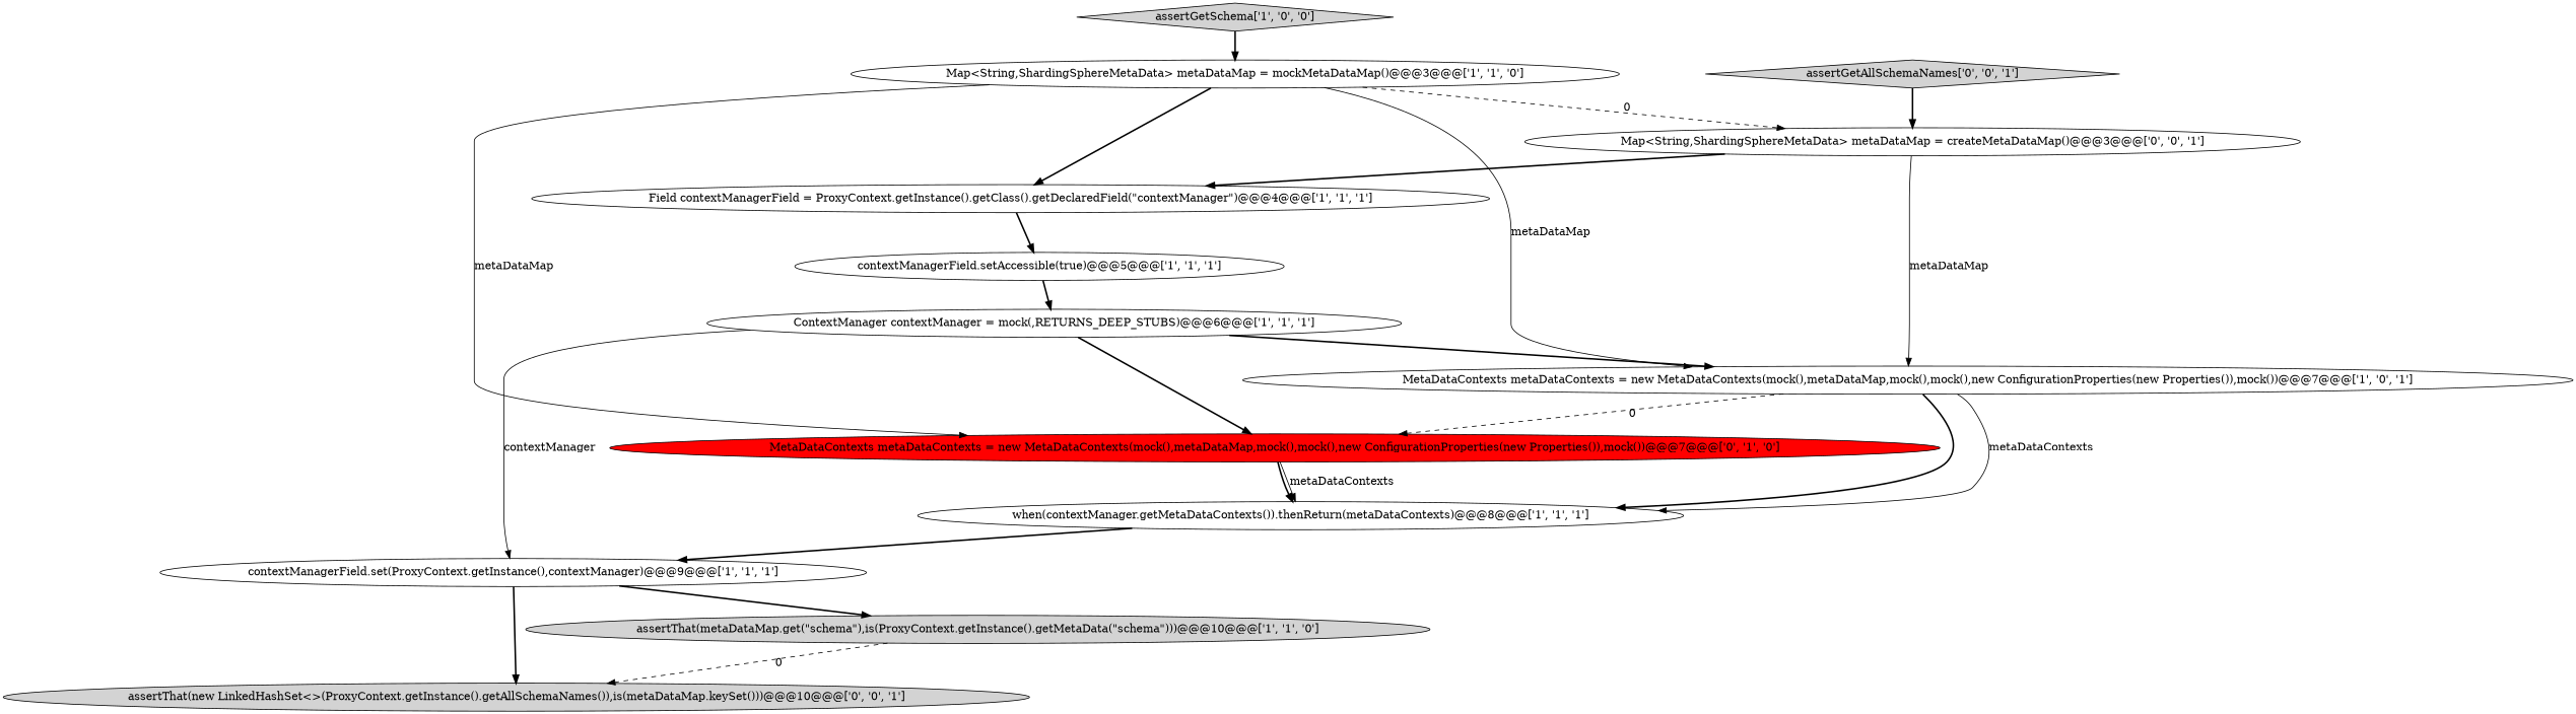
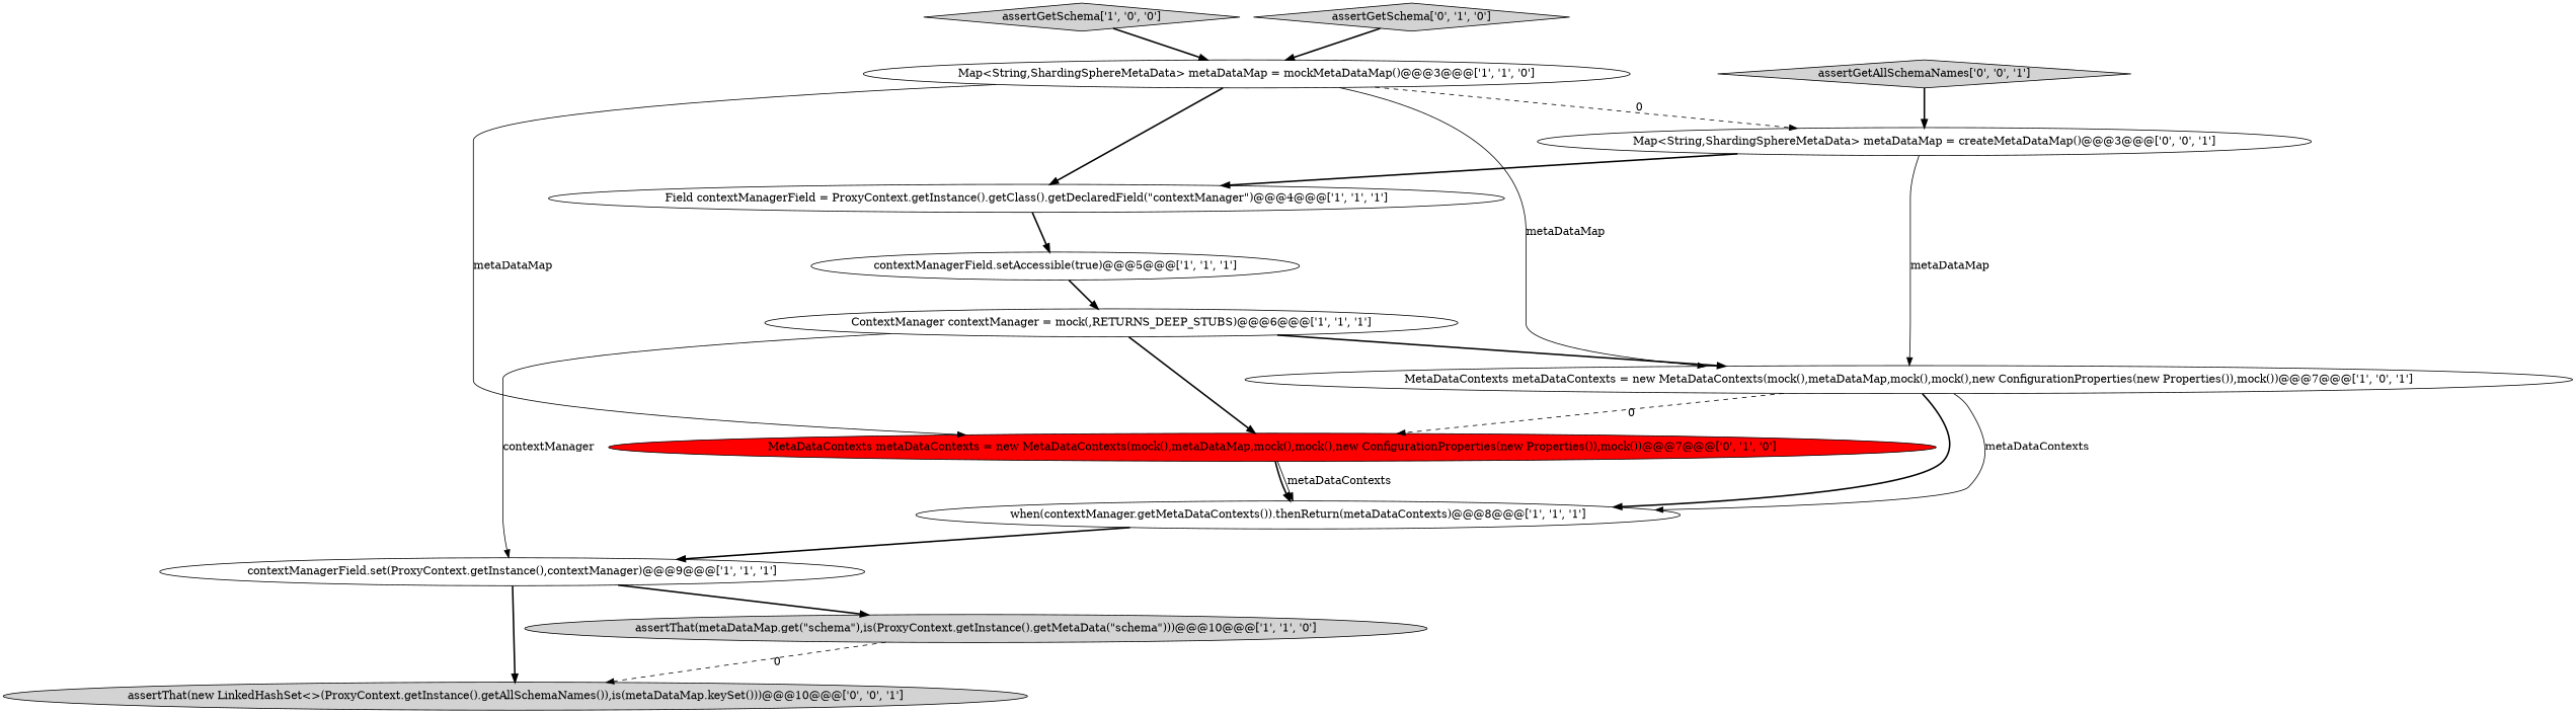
  digraph {
    node [fillcolor=white shape=ellipse style=filled]
    edge [style=bold]
    n1 [label="ContextManager contextManager = mock(,RETURNS_DEEP_STUBS)@@@6@@@['1', '1', '1']"]
    n2 [label="MetaDataContexts metaDataContexts = new MetaDataContexts(mock(),metaDataMap,mock(),mock(),new ConfigurationProperties(new Properties()),mock())@@@7@@@['1', '0', '1']"]
    n3 [fillcolor=red label="MetaDataContexts metaDataContexts = new MetaDataContexts(mock(),metaDataMap,mock(),mock(),new ConfigurationProperties(new Properties()),mock())@@@7@@@['0', '1', '0']"]
    n4 [label="contextManagerField.set(ProxyContext.getInstance(),contextManager)@@@9@@@['1', '1', '1']"]
    n5 [label="contextManagerField.setAccessible(true)@@@5@@@['1', '1', '1']"]
    n6 [fillcolor=lightgray label="assertGetSchema['1', '0', '0']" shape=diamond]
    n7 [label="Map<String,ShardingSphereMetaData> metaDataMap = mockMetaDataMap()@@@3@@@['1', '1', '0']"]
    n8 [fillcolor=lightgray label="assertThat(new LinkedHashSet<>(ProxyContext.getInstance().getAllSchemaNames()),is(metaDataMap.keySet()))@@@10@@@['0', '0', '1']"]
    n9 [label="when(contextManager.getMetaDataContexts()).thenReturn(metaDataContexts)@@@8@@@['1', '1', '1']"]
    n10 [fillcolor=lightgray label="assertThat(metaDataMap.get(\"schema\"),is(ProxyContext.getInstance().getMetaData(\"schema\")))@@@10@@@['1', '1', '0']"]
    n11 [fillcolor=lightgray label="assertGetAllSchemaNames['0', '0', '1']" shape=diamond]
    n12 [label="Map<String,ShardingSphereMetaData> metaDataMap = createMetaDataMap()@@@3@@@['0', '0', '1']"]
    n13 [label="Field contextManagerField = ProxyContext.getInstance().getClass().getDeclaredField(\"contextManager\")@@@4@@@['1', '1', '1']"]
+   n14 [fillcolor=lightgray label="assertGetSchema['0', '1', '0']" shape=diamond]
    n1 -> n2
    n1 -> n3
    n1 -> n4 [label=contextManager style=solid]
    n2 -> n3 [label=0 style=dashed]
    n2 -> n9 [label=metaDataContexts style=solid]
    n2 -> n9
    n3 -> n9
    n3 -> n9 [label=metaDataContexts style=solid]
    n4 -> n8
    n4 -> n10
    n5 -> n1
    n6 -> n7
    n7 -> n2 [label=metaDataMap style=solid]
    n7 -> n3 [label=metaDataMap style=solid]
    n7 -> n12 [label=0 style=dashed]
    n7 -> n13
    n9 -> n4
    n10 -> n8 [label=0 style=dashed]
    n11 -> n12
    n12 -> n2 [label=metaDataMap style=solid]
    n12 -> n13
    n13 -> n5
+   n14 -> n7
  }
